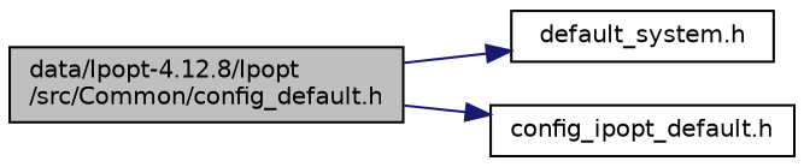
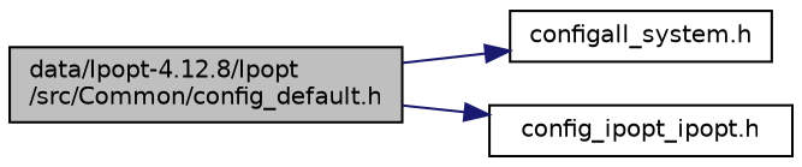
  digraph {
    rankdir=LR
    node [color=black fillcolor=white fontname=Helvetica fontsize=10 shape=record style=filled]
    edge [color=midnightblue fontname=Helvetica fontsize=10 labelfontname=Helvetica labelfontsize=10 style=solid]
    n1 [fillcolor=grey75 fontcolor=black height=0.2 label="data/Ipopt-4.12.8/Ipopt\l/src/Common/config_default.h" width=0.4]
-   n2 [height=0.2 label="default_system.h" width=0.4]
-   n3 [height=0.2 label="config_ipopt_default.h" width=0.4]
+   n2 [height=0.2 label="configall_system.h" width=0.4]
+   n3 [height=0.2 label="config_ipopt_ipopt.h" width=0.4]
    n1 -> n2
    n1 -> n3
  }
